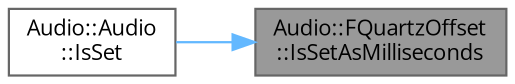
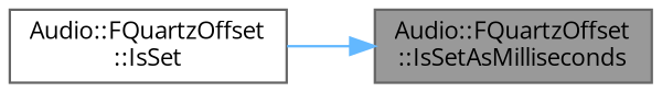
  digraph {
    rankdir=RL
    fontname="Open Sans"
    node [fontname="Open Sans" fontsize=10 shape=box style=filled]
    n1 [color=gray40 fillcolor=grey60 fontcolor=black height=0.2 label="Audio::FQuartzOffset\l::IsSetAsMilliseconds" width=0.4]
-   n2 [color=grey40 fillcolor=white height=0.2 label="Audio::Audio\l::IsSet" width=0.4]
+   n2 [color=grey40 fillcolor=white height=0.2 label="Audio::FQuartzOffset\l::IsSet" width=0.4]
    n1 -> n2 [color=steelblue1 dir=back fontname="Open Sans" fontsize=10 labelfontname=Helvetica labelfontsize=10 style=solid]
  }
